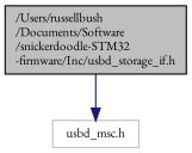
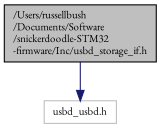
  digraph {
    fontname="EB Garamond"
    node [fontname="EB Garamond" fontsize=10 shape=record style=filled]
    n1 [color=black fillcolor=grey75 fontcolor=black height=0.2 label="/Users/russellbush\l/Documents/Software\l/snickerdoodle-STM32\l-firmware/Inc/usbd_storage_if.h" width=0.4]
-   n2 [color=grey75 fillcolor=white height=0.2 label="usbd_msc.h" width=0.4]
+   n2 [color=grey75 fillcolor=white height=0.2 label="usbd_usbd.h" width=0.4]
    n1 -> n2 [color=midnightblue fontname="EB Garamond" fontsize=10 labelfontname=Helvetica labelfontsize=10 style=solid]
  }
